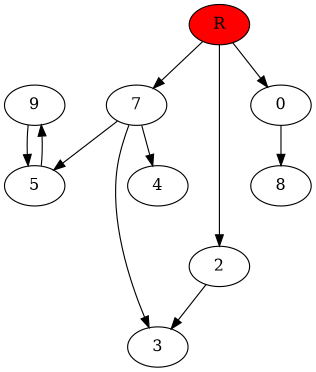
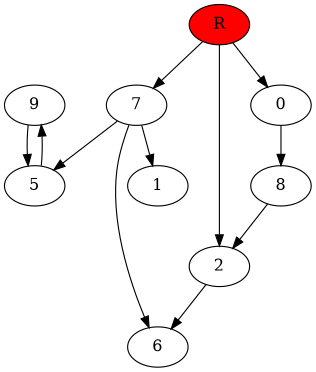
  digraph {
    n1 [label=9]
    5
    2
-   3
+   3 [label=6]
    n5 [label=0]
    8
    7
-   4
+   4 [label=1]
    R [fillcolor="#ff0000" style=filled]
    n1 -> 5
    5 -> n1
    2 -> 3
    n5 -> 8
+   8 -> 2
    7 -> 5
    7 -> 3
    7 -> 4
    R -> 2
    R -> n5
    R -> 7
  }
